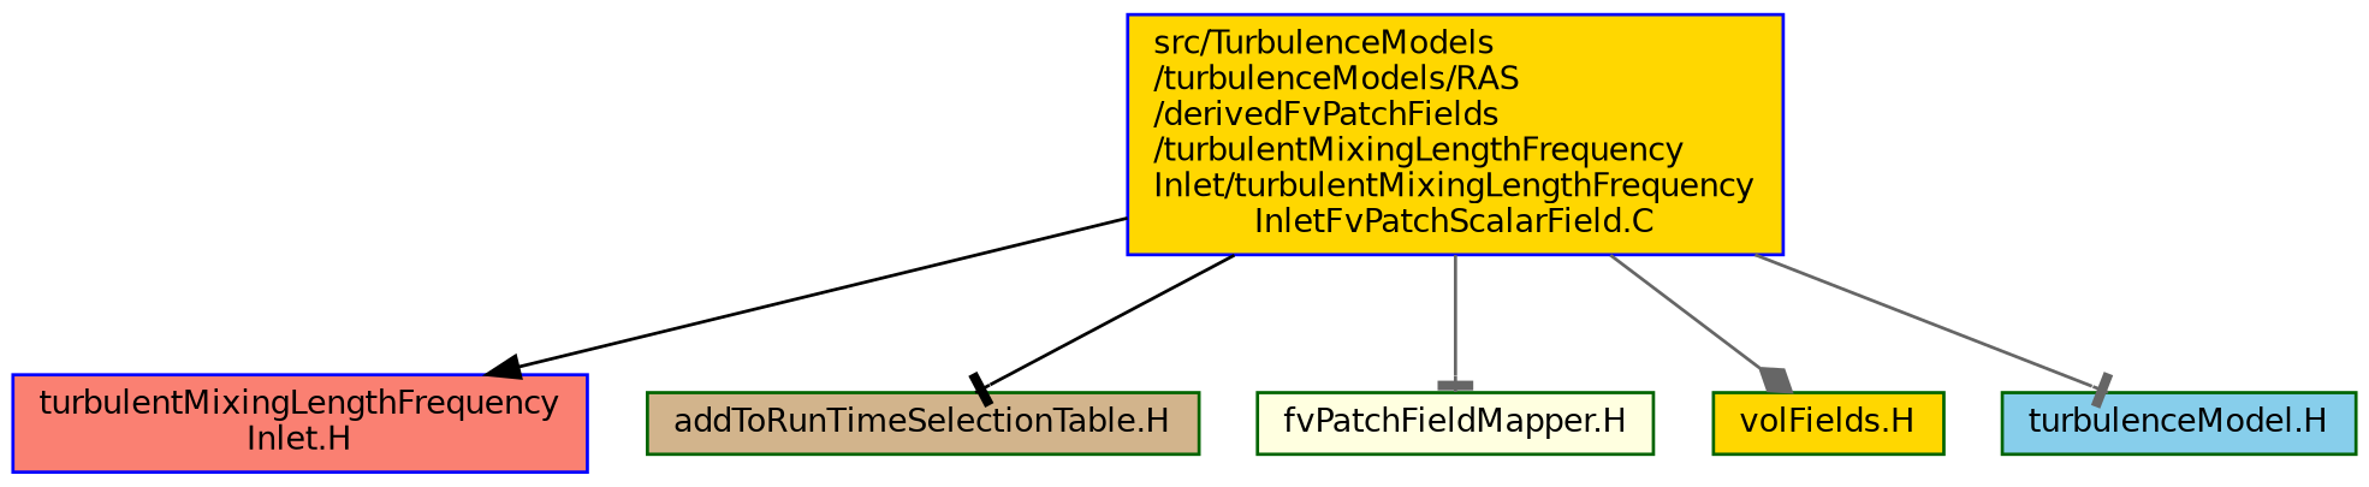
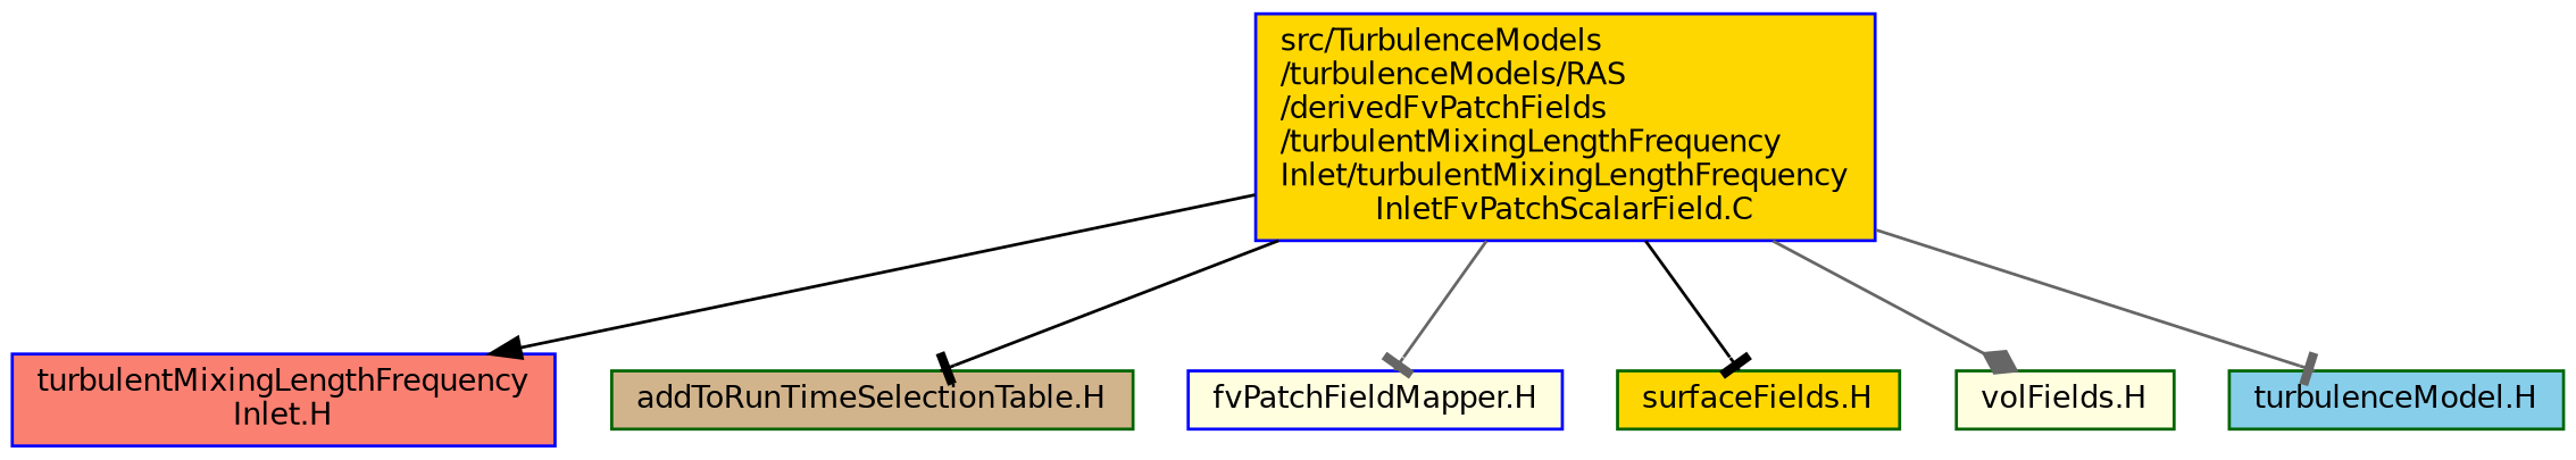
  digraph {
    node [color=darkgreen fillcolor=gold fontname=Helvetica fontsize=10 shape=record style=filled]
    edge [arrowhead=tee color=black fontname=Helvetica fontsize=10 labelfontname=Helvetica labelfontsize=10 style=solid]
    n1 [color=blue fontcolor=black height=0.2 label="src/TurbulenceModels\l/turbulenceModels/RAS\l/derivedFvPatchFields\l/turbulentMixingLengthFrequency\lInlet/turbulentMixingLengthFrequency\lInletFvPatchScalarField.C" width=0.4]
    n2 [color=blue fillcolor=salmon height=0.2 label="turbulentMixingLengthFrequency\lInlet.H" width=0.4]
    n3 [fillcolor=tan height=0.2 label="addToRunTimeSelectionTable.H" width=0.4]
-   n4 [fillcolor=lightyellow height=0.2 label="fvPatchFieldMapper.H" width=0.4]
-   n6 [height=0.2 label="volFields.H" width=0.4]
+   n4 [color=blue fillcolor=lightyellow height=0.2 label="fvPatchFieldMapper.H" width=0.4]
+   n5 [height=0.2 label="surfaceFields.H" width=0.4]
+   n6 [fillcolor=lightyellow height=0.2 label="volFields.H" width=0.4]
    n7 [fillcolor=skyblue height=0.2 label="turbulenceModel.H" width=0.4]
    n1 -> n2 [arrowhead=normal]
    n1 -> n3
    n1 -> n4 [color=gray40]
+   n1 -> n5
    n1 -> n6 [arrowhead=diamond color=gray40]
    n1 -> n7 [color=gray40]
  }
